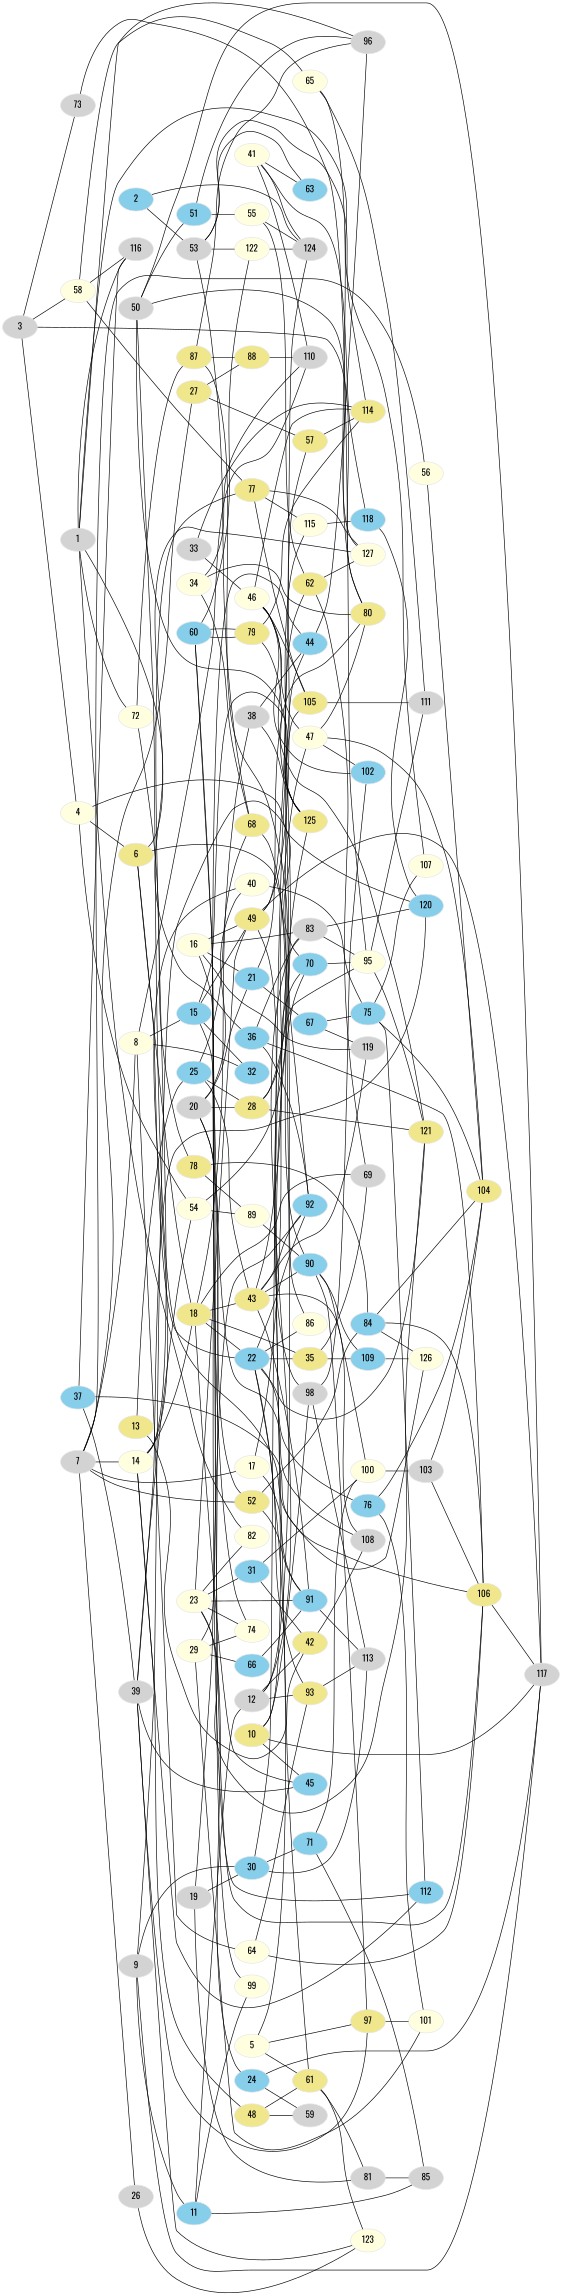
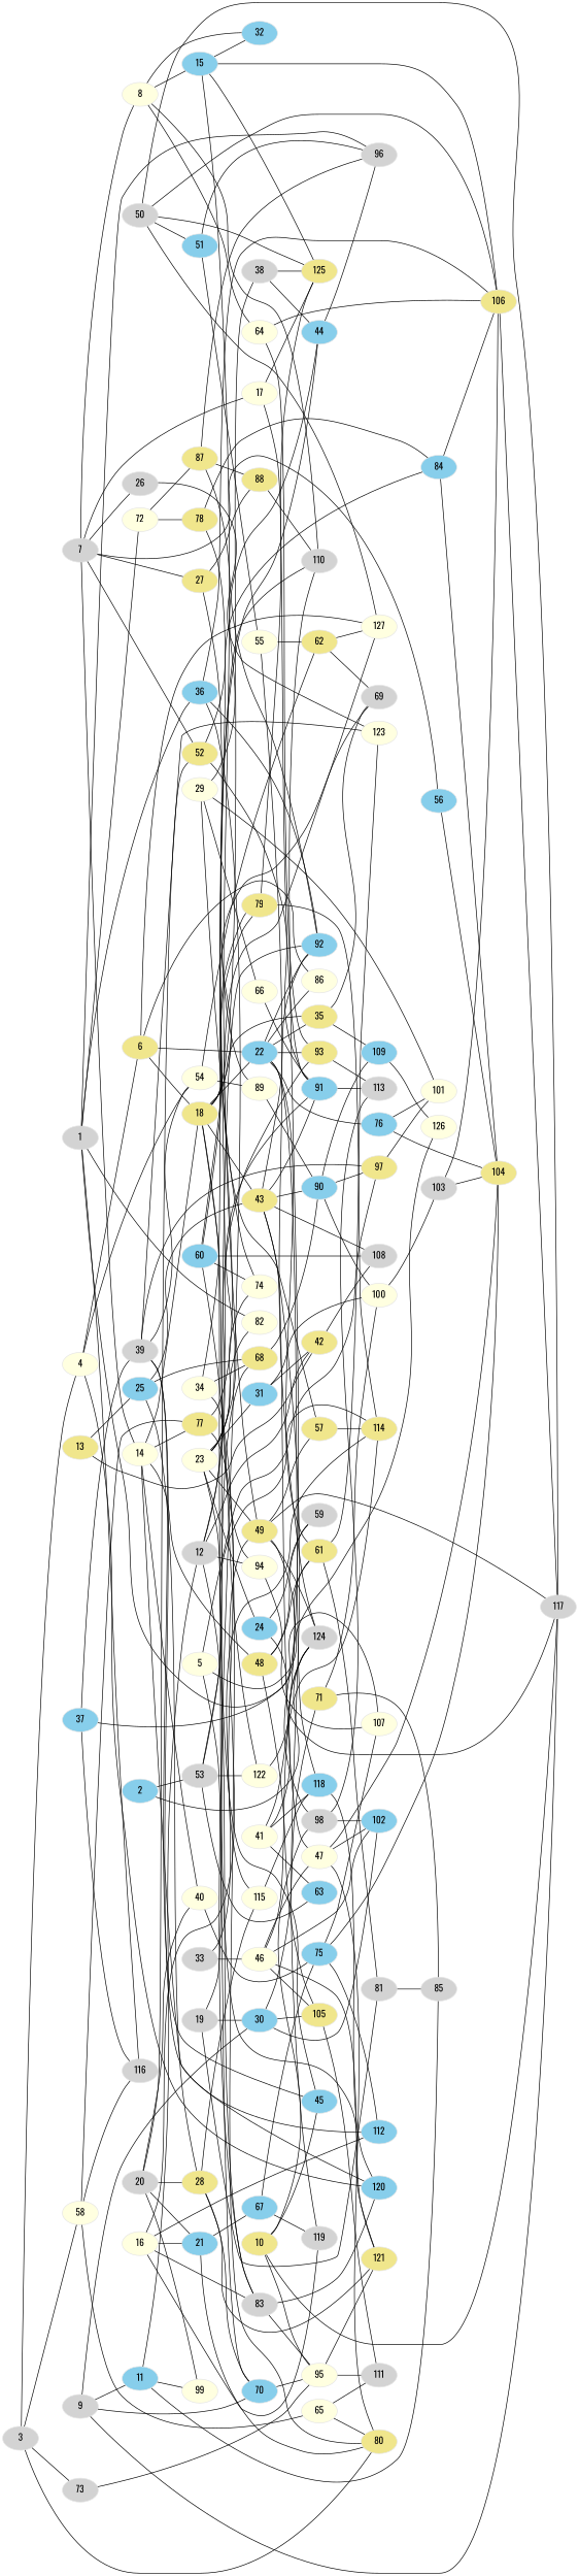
  graph {
    fontname=Oswald
    rankdir=LR
    node [color=gray90 fillcolor=lightyellow fontname=Oswald style=filled]
    edge [fontname=Oswald]
    1 [fillcolor=lightgrey]
    36 [fillcolor=skyblue]
    72
    82
    96 [fillcolor=lightgrey]
    107
    116 [fillcolor=lightgrey]
    83 [fillcolor=lightgrey]
    106 [fillcolor=khaki]
    92 [fillcolor=skyblue]
    78 [fillcolor=khaki]
    87 [fillcolor=khaki]
    2 [fillcolor=skyblue]
    53 [fillcolor=lightgrey]
    124 [fillcolor=lightgrey]
    68 [fillcolor=khaki]
    114 [fillcolor=khaki]
    63 [fillcolor=skyblue]
    122
    3 [fillcolor=lightgrey]
    4
    58
    73 [fillcolor=lightgrey]
    80 [fillcolor=khaki]
    6 [fillcolor=khaki]
    54
    120 [fillcolor=skyblue]
    77 [fillcolor=khaki]
    65
    95
    18 [fillcolor=khaki]
    22 [fillcolor=skyblue]
    86
    127
    62 [fillcolor=khaki]
    89
    61 [fillcolor=khaki]
    5
    70 [fillcolor=skyblue]
    97 [fillcolor=khaki]
    81 [fillcolor=lightgrey]
    123
    101
    105 [fillcolor=khaki]
    111 [fillcolor=lightgrey]
    45 [fillcolor=skyblue]
+   94
    35 [fillcolor=khaki]
    38 [fillcolor=lightgrey]
    43 [fillcolor=khaki]
    69 [fillcolor=lightgrey]
    93 [fillcolor=khaki]
    76 [fillcolor=skyblue]
    121 [fillcolor=khaki]
    7 [fillcolor=lightgrey]
    8
    14
    17
    26 [fillcolor=lightgrey]
    27 [fillcolor=khaki]
    52 [fillcolor=khaki]
-   56
+   56 [fillcolor=skyblue]
    15 [fillcolor=skyblue]
    32 [fillcolor=skyblue]
    64
    110 [fillcolor=lightgrey]
    40
    48 [fillcolor=khaki]
    112 [fillcolor=skyblue]
    125 [fillcolor=khaki]
    91 [fillcolor=skyblue]
    57 [fillcolor=khaki]
    88 [fillcolor=khaki]
    84 [fillcolor=skyblue]
    104 [fillcolor=khaki]
    49 [fillcolor=khaki]
    9 [fillcolor=lightgrey]
    11 [fillcolor=skyblue]
    30 [fillcolor=skyblue]
    117 [fillcolor=lightgrey]
    12 [fillcolor=lightgrey]
    85 [fillcolor=lightgrey]
    99
-   71 [fillcolor=skyblue]
+   71 [fillcolor=khaki]
    102 [fillcolor=skyblue]
    10 [fillcolor=khaki]
    98 [fillcolor=lightgrey]
    113 [fillcolor=lightgrey]
    42 [fillcolor=khaki]
    44 [fillcolor=skyblue]
    108 [fillcolor=lightgrey]
    13 [fillcolor=khaki]
    25 [fillcolor=skyblue]
    28 [fillcolor=khaki]
    75 [fillcolor=skyblue]
    59 [fillcolor=lightgrey]
    115
    16
    21 [fillcolor=skyblue]
    119 [fillcolor=lightgrey]
    67 [fillcolor=skyblue]
    109 [fillcolor=skyblue]
    47
    90 [fillcolor=skyblue]
    19 [fillcolor=lightgrey]
    20 [fillcolor=lightgrey]
    23
    24 [fillcolor=skyblue]
    31 [fillcolor=skyblue]
    74
    100
    118 [fillcolor=skyblue]
    29
-   66 [fillcolor=skyblue]
+   66
    103 [fillcolor=lightgrey]
    33 [fillcolor=lightgrey]
    46
    34
    126
    37 [fillcolor=skyblue]
    39 [fillcolor=lightgrey]
    41
    50 [fillcolor=lightgrey]
    51 [fillcolor=skyblue]
    55
    60 [fillcolor=skyblue]
    79 [fillcolor=khaki]
    1 -- 36
    1 -- 72
    1 -- 82
    1 -- 96
    1 -- 107
    1 -- 116
    36 -- 83
    36 -- 106
    36 -- 92
    72 -- 78
    72 -- 87
    83 -- 120
    83 -- 95
    106 -- 117
    78 -- 89
    78 -- 84
    87 -- 96
    87 -- 92
    87 -- 88
    2 -- 53
    2 -- 124
    53 -- 68
    53 -- 114
    53 -- 63
    53 -- 122
    68 -- 90
    122 -- 124
    3 -- 4
    3 -- 58
    3 -- 73
    3 -- 80
    4 -- 6
    4 -- 54
    4 -- 120
    58 -- 116
    58 -- 77
    58 -- 65
    73 -- 95
    6 -- 18
    6 -- 22
    6 -- 86
    6 -- 127
    54 -- 62
    54 -- 89
    77 -- 127
    77 -- 115
    65 -- 80
    65 -- 111
    95 -- 111
    95 -- 121
    18 -- 22
    18 -- 45
+   18 -- 94
    18 -- 35
    18 -- 38
    18 -- 43
    18 -- 69
    22 -- 92
    22 -- 86
    22 -- 61
    22 -- 35
    22 -- 93
    22 -- 76
-   22 -- 121
+   22 -- 118
    62 -- 127
    62 -- 69
    89 -- 90
    61 -- 81
    61 -- 123
    5 -- 61
    5 -- 70
    5 -- 97
    70 -- 95
    97 -- 101
    81 -- 85
    105 -- 111
+   94 -- 107
    35 -- 69
    35 -- 109
    38 -- 125
    38 -- 44
    43 -- 92
    43 -- 91
    43 -- 108
    43 -- 119
    43 -- 47
    43 -- 90
    93 -- 113
    76 -- 101
    76 -- 104
    7 -- 8
    7 -- 14
    7 -- 17
    7 -- 26
    7 -- 27
    7 -- 52
    7 -- 56
    8 -- 15
    8 -- 32
    8 -- 64
    8 -- 110
    14 -- 77
    14 -- 18
    14 -- 40
    14 -- 48
    14 -- 112
    17 -- 125
    17 -- 91
    26 -- 123
    27 -- 57
    27 -- 88
    52 -- 91
    52 -- 84
    56 -- 104
    15 -- 106
    15 -- 32
    15 -- 125
    15 -- 49
    64 -- 106
    64 -- 93
    40 -- 75
    48 -- 61
-   77 -- 105
+   48 -- 105
    48 -- 59
    91 -- 113
    57 -- 114
    88 -- 110
    84 -- 106
    84 -- 104
-   84 -- 126
    49 -- 124
    49 -- 57
    49 -- 117
    49 -- 98
    9 -- 70
    9 -- 11
    9 -- 30
    9 -- 117
    11 -- 12
    11 -- 85
    11 -- 99
    30 -- 105
    30 -- 71
-   30 -- 113
+   30 -- 102
    12 -- 83
+   12 -- 94
    12 -- 93
    12 -- 42
    12 -- 44
    71 -- 85
    71 -- 100
    10 -- 95
    10 -- 45
    10 -- 117
    10 -- 98
    98 -- 102
    98 -- 113
    42 -- 108
    44 -- 96
    13 -- 42
    13 -- 25
    25 -- 68
    25 -- 43
    25 -- 28
    28 -- 70
    28 -- 121
    28 -- 115
    75 -- 107
    75 -- 112
    75 -- 104
    115 -- 118
    16 -- 83
    16 -- 112
    16 -- 49
    16 -- 21
    16 -- 119
    21 -- 80
    21 -- 67
    67 -- 75
    67 -- 119
    109 -- 126
    47 -- 80
    47 -- 104
    47 -- 102
    90 -- 97
    90 -- 109
    90 -- 100
    19 -- 92
    19 -- 81
    19 -- 30
    20 -- 52
    20 -- 40
    20 -- 99
    20 -- 28
    20 -- 21
    23 -- 82
    23 -- 121
    23 -- 91
    23 -- 49
    23 -- 24
    23 -- 31
    23 -- 74
    24 -- 117
    24 -- 59
    31 -- 42
    31 -- 100
    100 -- 103
    118 -- 120
    29 -- 101
    29 -- 44
    29 -- 74
    29 -- 66
    66 -- 91
    103 -- 106
    103 -- 104
    33 -- 114
    33 -- 46
    46 -- 114
    46 -- 105
    46 -- 121
    46 -- 102
    46 -- 47
    34 -- 68
    34 -- 80
    34 -- 110
    37 -- 116
    37 -- 126
    37 -- 39
    39 -- 54
    39 -- 120
    39 -- 97
    39 -- 123
    39 -- 45
    41 -- 124
    41 -- 63
    41 -- 110
    41 -- 118
    50 -- 106
    50 -- 127
    50 -- 125
    50 -- 117
    50 -- 51
    51 -- 96
    51 -- 55
    55 -- 124
    55 -- 62
    60 -- 122
    60 -- 108
    60 -- 74
    60 -- 79
    60 -- 79
    79 -- 114
    79 -- 125
  }
